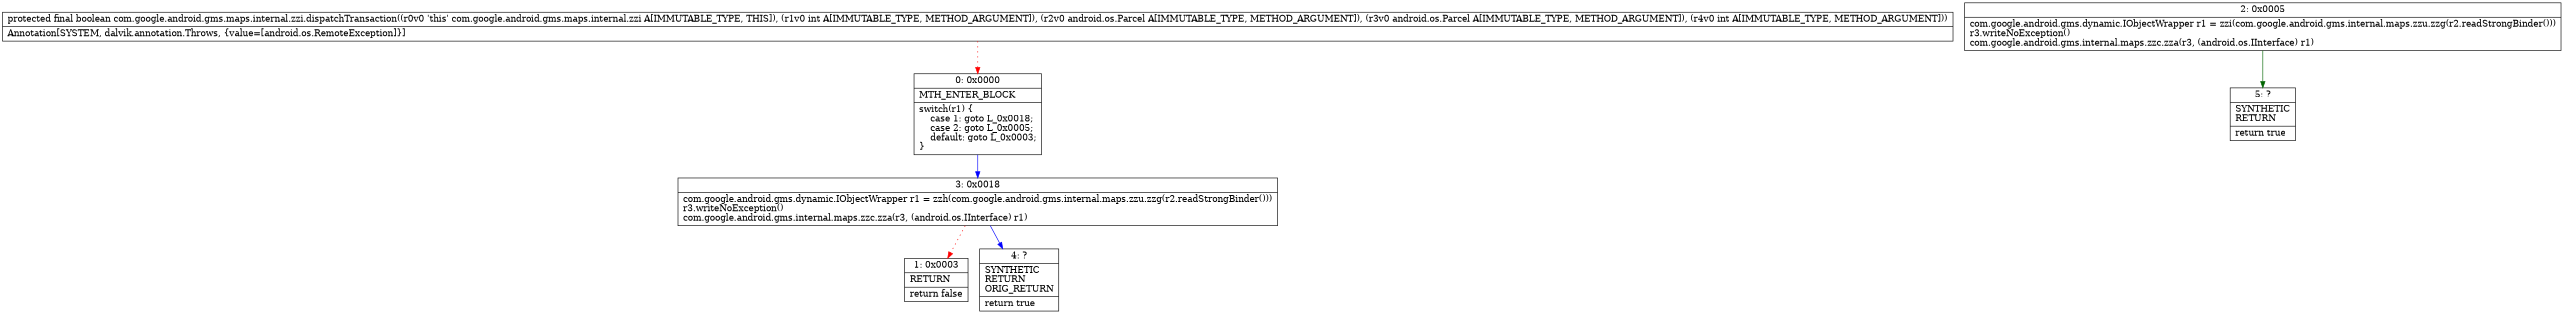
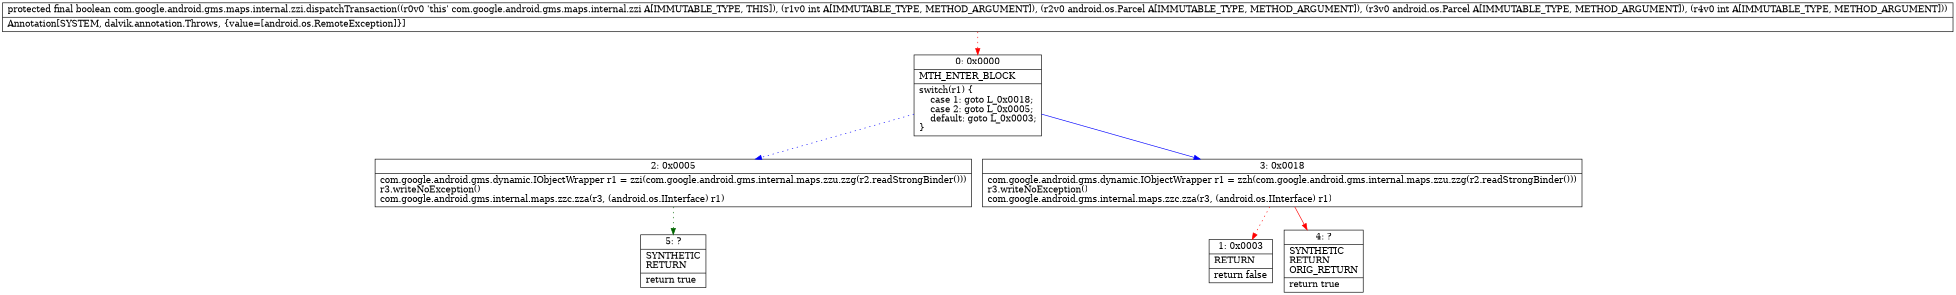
  digraph {
    node [shape=record]
    edge [color=blue style=dotted]
    n1 [label="{0\:\ 0x0000|MTH_ENTER_BLOCK\l|switch(r1) \{\l    case 1: goto L_0x0018;\l    case 2: goto L_0x0005;\l    default: goto L_0x0003;\l\}\l}"]
    n2 [label="{2\:\ 0x0005|com.google.android.gms.dynamic.IObjectWrapper r1 = zzi(com.google.android.gms.internal.maps.zzu.zzg(r2.readStrongBinder()))\lr3.writeNoException()\lcom.google.android.gms.internal.maps.zzc.zza(r3, (android.os.IInterface) r1)\l}"]
    n3 [label="{3\:\ 0x0018|com.google.android.gms.dynamic.IObjectWrapper r1 = zzh(com.google.android.gms.internal.maps.zzu.zzg(r2.readStrongBinder()))\lr3.writeNoException()\lcom.google.android.gms.internal.maps.zzc.zza(r3, (android.os.IInterface) r1)\l}"]
    n4 [label="{1\:\ 0x0003|RETURN\l|return false\l}"]
    n5 [label="{5\:\ ?|SYNTHETIC\lRETURN\l|return true\l}"]
    n6 [label="{4\:\ ?|SYNTHETIC\lRETURN\lORIG_RETURN\l|return true\l}"]
    n7 [label="{protected final boolean com.google.android.gms.maps.internal.zzi.dispatchTransaction((r0v0 'this' com.google.android.gms.maps.internal.zzi A[IMMUTABLE_TYPE, THIS]), (r1v0 int A[IMMUTABLE_TYPE, METHOD_ARGUMENT]), (r2v0 android.os.Parcel A[IMMUTABLE_TYPE, METHOD_ARGUMENT]), (r3v0 android.os.Parcel A[IMMUTABLE_TYPE, METHOD_ARGUMENT]), (r4v0 int A[IMMUTABLE_TYPE, METHOD_ARGUMENT]))  | Annotation[SYSTEM, dalvik.annotation.Throws, \{value=[android.os.RemoteException]\}]\l}"]
+   n1 -> n2
    n1 -> n3 [style=solid]
-   n2 -> n5 [color=darkgreen style=solid]
+   n2 -> n5 [color=darkgreen]
    n3 -> n4 [color=red]
-   n3 -> n6 [style=solid]
+   n3 -> n6 [color=red style=solid]
    n7 -> n1 [color=red]
  }
